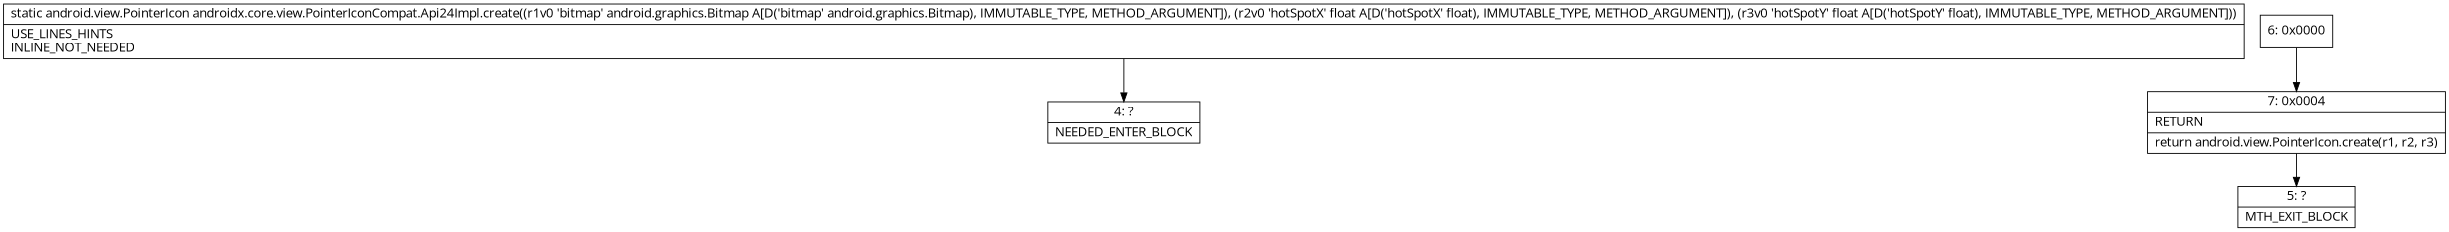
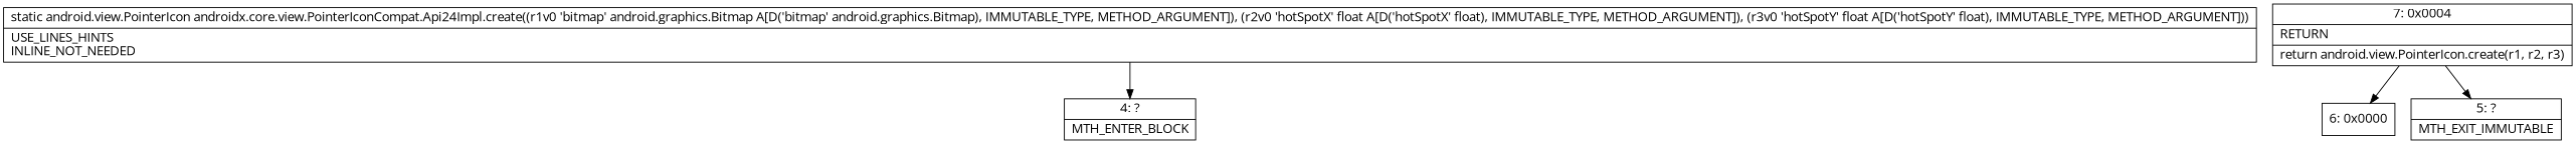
  digraph {
    fontname="Open Sans"
    node [fontname="Open Sans" shape=record]
    edge [fontname="Open Sans"]
-   n1 [label="{4\:\ ?|NEEDED_ENTER_BLOCK\l}"]
+   n1 [label="{4\:\ ?|MTH_ENTER_BLOCK\l}"]
    n2 [label="{6\:\ 0x0000}"]
    n3 [label="{7\:\ 0x0004|RETURN\l|return android.view.PointerIcon.create(r1, r2, r3)\l}"]
-   n4 [label="{5\:\ ?|MTH_EXIT_BLOCK\l}"]
+   n4 [label="{5\:\ ?|MTH_EXIT_IMMUTABLE\l}"]
    n5 [label="{static android.view.PointerIcon androidx.core.view.PointerIconCompat.Api24Impl.create((r1v0 'bitmap' android.graphics.Bitmap A[D('bitmap' android.graphics.Bitmap), IMMUTABLE_TYPE, METHOD_ARGUMENT]), (r2v0 'hotSpotX' float A[D('hotSpotX' float), IMMUTABLE_TYPE, METHOD_ARGUMENT]), (r3v0 'hotSpotY' float A[D('hotSpotY' float), IMMUTABLE_TYPE, METHOD_ARGUMENT]))  | USE_LINES_HINTS\lINLINE_NOT_NEEDED\l}"]
-   n2 -> n3
+   n3 -> n2
    n3 -> n4
    n5 -> n1
  }
